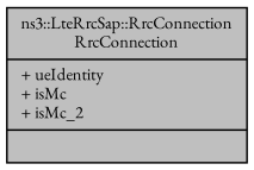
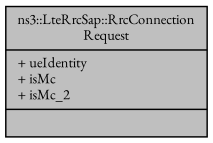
  digraph {
    fontname="EB Garamond"
-   n1 [color=black fillcolor=grey75 fontcolor=black fontname="EB Garamond" fontsize=10 height=0.2 label="{ns3::LteRrcSap::RrcConnection\lRrcConnection\n|+ ueIdentity\l+ isMc\l+ isMc_2\l|}" shape=record style=filled width=0.4]
+   n1 [color=black fillcolor=grey75 fontcolor=black fontname="EB Garamond" fontsize=10 height=0.2 label="{ns3::LteRrcSap::RrcConnection\lRequest\n|+ ueIdentity\l+ isMc\l+ isMc_2\l|}" shape=record style=filled width=0.4]
  }
